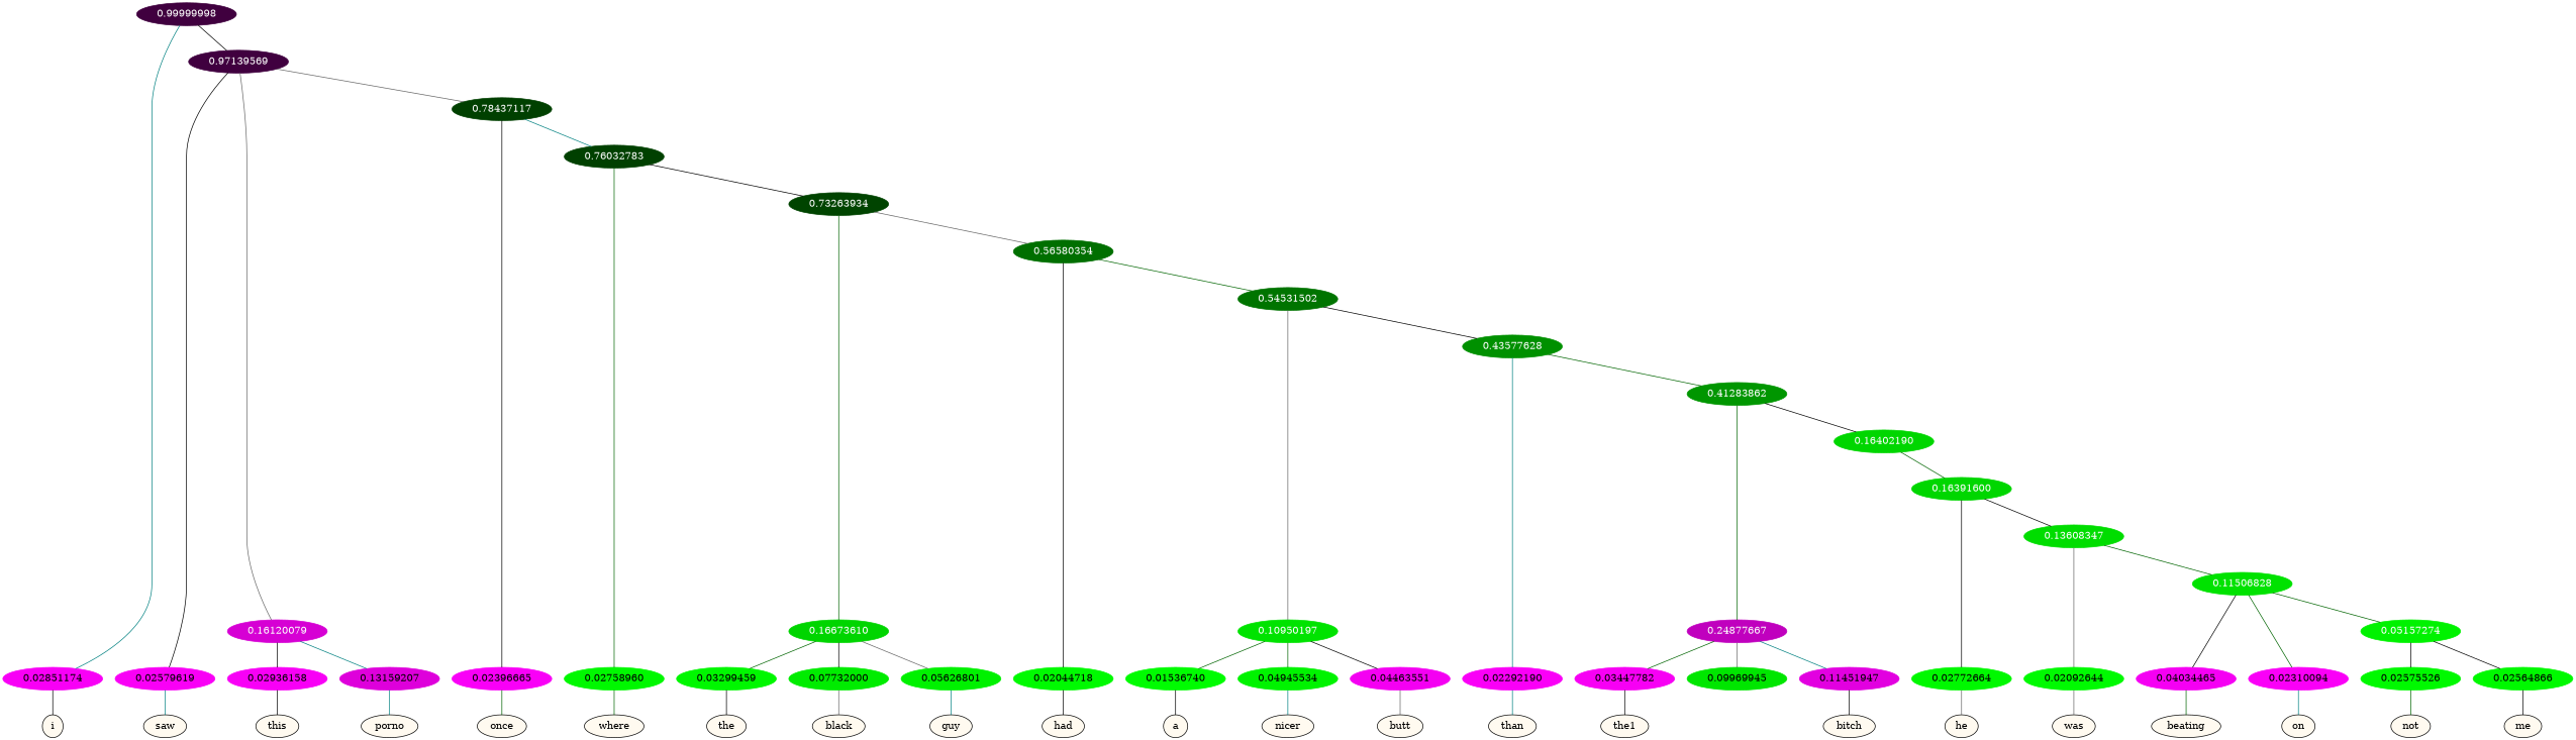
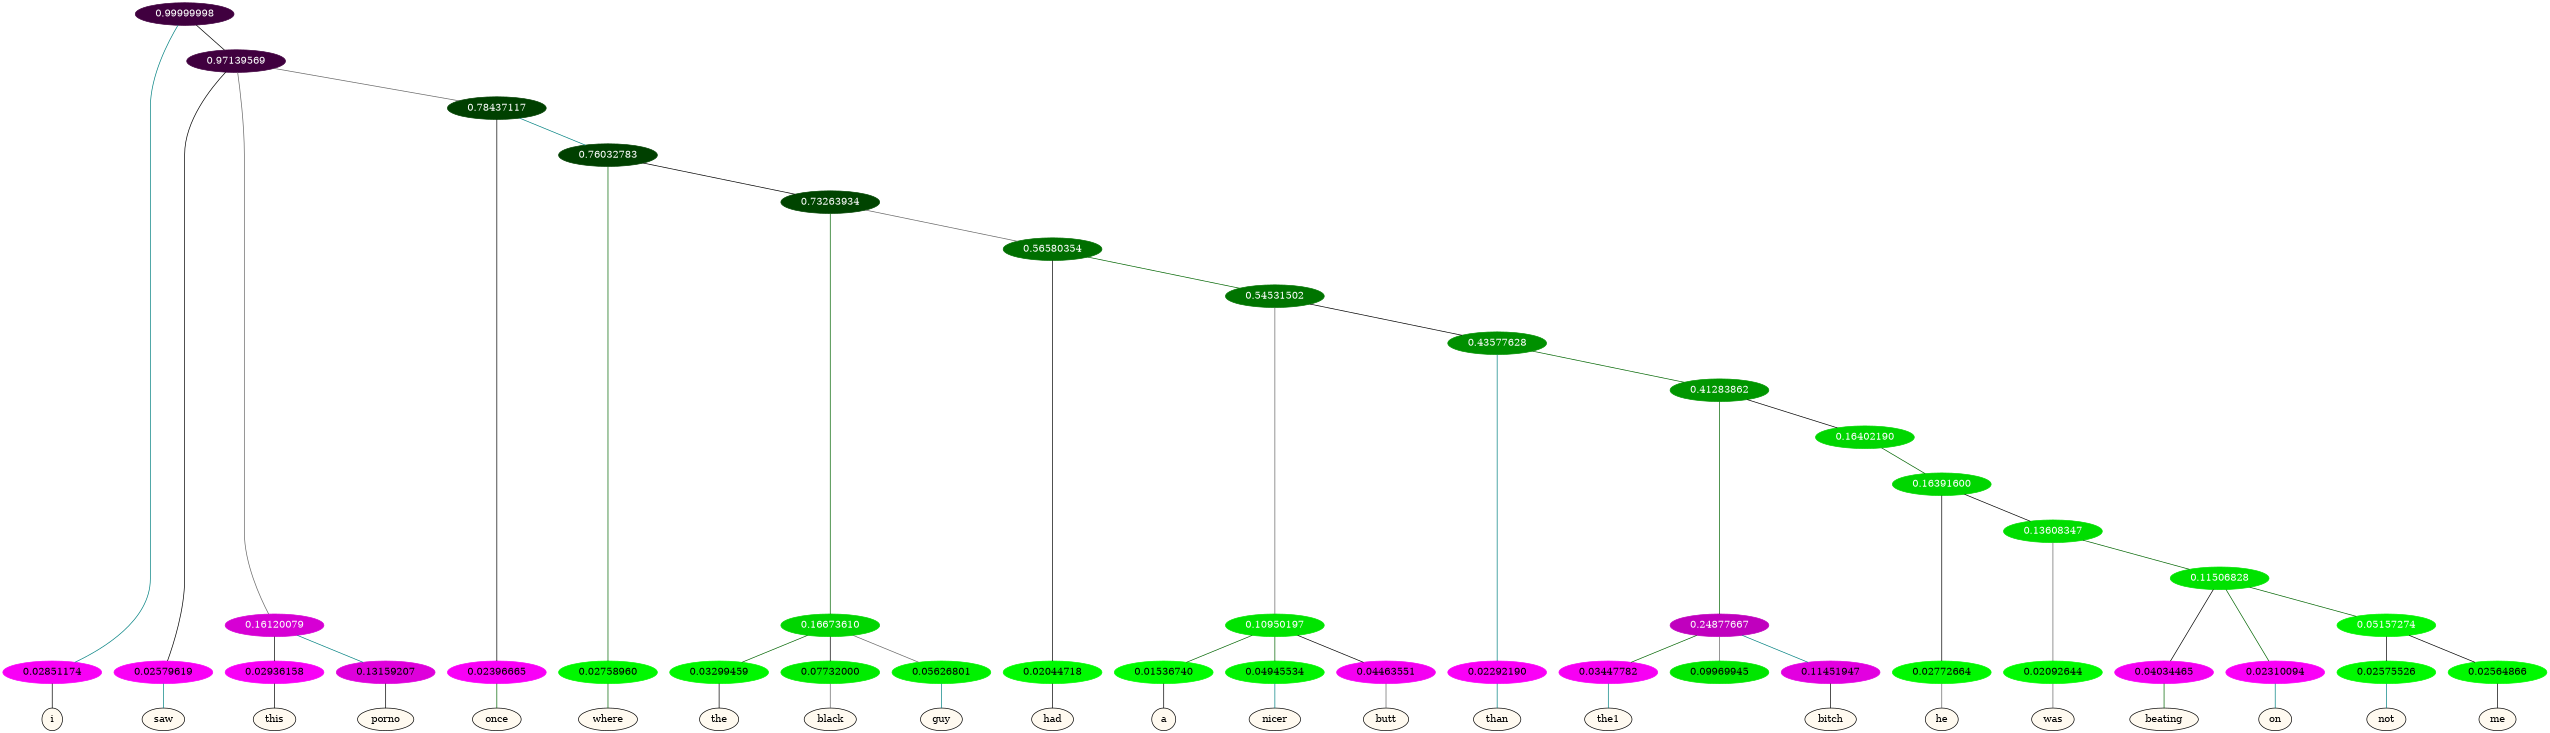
  graph {
    node [color=black format=png nodesep=0.001 ordering=out overlap_scaling=0.01 ranksep=0.001 style=filled fontcolor=black]
    edge [color=black]
    n1 [fillcolor=floralwhite height=0.15 label=i style="filled,solid" width=0.15 fontcolor=""]
    n2 [fillcolor=floralwhite height=0.15 label=saw style="filled,solid" width=0.15 fontcolor=""]
    n3 [fillcolor=floralwhite height=0.15 label=this style="filled,solid" width=0.15 fontcolor=""]
    n4 [fillcolor=floralwhite height=0.15 label=porno style="filled,solid" width=0.15 fontcolor=""]
    n5 [fillcolor=floralwhite height=0.15 label=once style="filled,solid" width=0.15 fontcolor=""]
    n6 [fillcolor=floralwhite height=0.15 label=where style="filled,solid" width=0.15 fontcolor=""]
    n7 [fillcolor=floralwhite height=0.15 label=the style="filled,solid" width=0.15 fontcolor=""]
    n8 [fillcolor=floralwhite height=0.15 label=black style="filled,solid" width=0.15 fontcolor=""]
    n9 [fillcolor=floralwhite height=0.15 label=guy style="filled,solid" width=0.15 fontcolor=""]
    n10 [fillcolor=floralwhite height=0.15 label=had style="filled,solid" width=0.15 fontcolor=""]
    n11 [fillcolor=floralwhite height=0.15 label=a style="filled,solid" width=0.15 fontcolor=""]
    n12 [fillcolor=floralwhite height=0.15 label=nicer style="filled,solid" width=0.15 fontcolor=""]
    n13 [fillcolor=floralwhite height=0.15 label=butt style="filled,solid" width=0.15 fontcolor=""]
    n14 [fillcolor=floralwhite height=0.15 label=than style="filled,solid" width=0.15 fontcolor=""]
    n15 [fillcolor=floralwhite height=0.15 label=the1 style="filled,solid" width=0.15 fontcolor=""]
    n16 [fillcolor=floralwhite height=0.15 label=bitch style="filled,solid" width=0.15 fontcolor=""]
    n17 [fillcolor=floralwhite height=0.15 label=he style="filled,solid" width=0.15 fontcolor=""]
    n18 [fillcolor=floralwhite height=0.15 label=was style="filled,solid" width=0.15 fontcolor=""]
    n19 [fillcolor=floralwhite height=0.15 label=beating style="filled,solid" width=0.15 fontcolor=""]
    n20 [fillcolor=floralwhite height=0.15 label=on style="filled,solid" width=0.15 fontcolor=""]
    n21 [fillcolor=floralwhite height=0.15 label=not style="filled,solid" width=0.15 fontcolor=""]
    n22 [fillcolor=floralwhite height=0.15 label=me style="filled,solid" width=0.15 fontcolor=""]
    n23 [color="0.835 1.000 0.971" height=0.15 label=0.02851174 width=0.15]
    n24 [color="0.835 1.000 0.974" height=0.15 label=0.02579619 width=0.15]
    n25 [color="0.835 1.000 0.971" height=0.15 label=0.02936158 width=0.15]
    n26 [color="0.835 1.000 0.868" height=0.15 label=0.13159207 width=0.15]
    n27 [color="0.835 1.000 0.976" height=0.15 label=0.02396665 width=0.15]
    n28 [color="0.334 1.000 0.972" height=0.15 label=0.02758960 width=0.15]
    n29 [color="0.334 1.000 0.967" height=0.15 label=0.03299459 width=0.15]
    n30 [color="0.334 1.000 0.923" height=0.15 label=0.07732000 width=0.15]
    n31 [color="0.334 1.000 0.944" height=0.15 label=0.05626801 width=0.15]
    n32 [color="0.334 1.000 0.980" height=0.15 label=0.02044718 width=0.15]
    n33 [color="0.334 1.000 0.985" height=0.15 label=0.01536740 width=0.15]
    n34 [color="0.334 1.000 0.951" height=0.15 label=0.04945534 width=0.15]
    n35 [color="0.835 1.000 0.955" height=0.15 label=0.04463551 width=0.15]
    n36 [color="0.835 1.000 0.977" height=0.15 label=0.02292190 width=0.15]
    n37 [color="0.835 1.000 0.966" height=0.15 label=0.03447782 width=0.15]
    n38 [color="0.334 1.000 0.900" height=0.15 label=0.09969945 width=0.15]
    n39 [color="0.835 1.000 0.885" height=0.15 label=0.11451947 width=0.15]
    n40 [color="0.334 1.000 0.972" height=0.15 label=0.02772664 width=0.15]
    n41 [color="0.334 1.000 0.979" height=0.15 label=0.02092644 width=0.15]
    n42 [color="0.835 1.000 0.960" height=0.15 label=0.04034465 width=0.15]
    n43 [color="0.835 1.000 0.977" height=0.15 label=0.02310094 width=0.15]
    n44 [color="0.334 1.000 0.974" height=0.15 label=0.02575526 width=0.15]
    n45 [color="0.334 1.000 0.974" height=0.15 label=0.02564866 width=0.15]
    n46 [color="0.835 1.000 0.250" fontcolor=grey99 height=0.15 label=0.99999998 width=0.15]
    n47 [color="0.835 1.000 0.250" fontcolor=grey99 height=0.15 label=0.97139569 width=0.15]
    n48 [color="0.835 1.000 0.839" fontcolor=grey99 height=0.15 label=0.16120079 width=0.15]
    n49 [color="0.334 1.000 0.250" fontcolor=grey99 height=0.15 label=0.78437117 width=0.15]
    n50 [color="0.334 1.000 0.250" fontcolor=grey99 height=0.15 label=0.76032783 width=0.15]
    n51 [color="0.334 1.000 0.267" fontcolor=grey99 height=0.15 label=0.73263934 width=0.15]
    n52 [color="0.334 1.000 0.833" fontcolor=grey99 height=0.15 label=0.16673610 width=0.15]
    n53 [color="0.334 1.000 0.434" fontcolor=grey99 height=0.15 label=0.56580354 width=0.15]
    n54 [color="0.334 1.000 0.455" fontcolor=grey99 height=0.15 label=0.54531502 width=0.15]
    n55 [color="0.334 1.000 0.890" fontcolor=grey99 height=0.15 label=0.10950197 width=0.15]
    n56 [color="0.334 1.000 0.564" fontcolor=grey99 height=0.15 label=0.43577628 width=0.15]
    n57 [color="0.334 1.000 0.587" fontcolor=grey99 height=0.15 label=0.41283862 width=0.15]
    n58 [color="0.835 1.000 0.751" fontcolor=grey99 height=0.15 label=0.24877667 width=0.15]
    n59 [color="0.334 1.000 0.836" fontcolor=grey99 height=0.15 label=0.16402190 width=0.15]
    n60 [color="0.334 1.000 0.836" fontcolor=grey99 height=0.15 label=0.16391600 width=0.15]
    n61 [color="0.334 1.000 0.864" fontcolor=grey99 height=0.15 label=0.13608347 width=0.15]
    n62 [color="0.334 1.000 0.885" fontcolor=grey99 height=0.15 label=0.11506828 width=0.15]
    n63 [color="0.334 1.000 0.948" fontcolor=grey99 height=0.15 label=0.05157274 width=0.15]
    subgraph sub_1 {
      rank=same
      n1
      n2
      n3
      n4
      n5
      n6
      n7
      n8
      n9
      n10
      n11
      n12
      n13
      n14
      n15
      n16
      n17
      n18
      n19
      n20
      n21
      n22
    }
    subgraph sub_2 {
      rank=same
      n23
      n24
      n25
      n26
      n27
      n28
      n29
      n30
      n31
      n32
      n33
      n34
      n35
      n36
      n37
      n38
      n39
      n40
      n41
      n42
      n43
      n44
      n45
    }
    n23 -- n1
    n24 -- n2 [color=teal]
    n25 -- n3
-   n26 -- n4 [color=teal]
+   n26 -- n4
    n27 -- n5 [color=darkgreen]
    n28 -- n6 [color=darkgreen]
    n29 -- n7
    n30 -- n8 [color=gray40]
    n31 -- n9 [color=teal]
    n32 -- n10
    n33 -- n11
    n34 -- n12 [color=teal]
    n35 -- n13 [color=gray40]
    n36 -- n14 [color=teal]
-   n37 -- n15
+   n37 -- n15 [color=teal]
    n39 -- n16
    n40 -- n17 [color=gray40]
    n41 -- n18 [color=gray40]
    n42 -- n19 [color=darkgreen]
    n43 -- n20 [color=teal]
-   n44 -- n21 [color=darkgreen]
+   n44 -- n21 [color=teal]
    n45 -- n22
    n46 -- n23 [color=teal]
    n46 -- n47
    n47 -- n24
    n47 -- n48 [color=gray40]
    n47 -- n49 [color=gray40]
    n48 -- n25
    n48 -- n26 [color=teal]
    n49 -- n27
    n49 -- n50 [color=teal]
    n50 -- n28 [color=darkgreen]
    n50 -- n51
    n51 -- n52 [color=darkgreen]
    n51 -- n53 [color=gray40]
    n52 -- n29 [color=darkgreen]
    n52 -- n30
    n52 -- n31 [color=gray40]
    n53 -- n32
    n53 -- n54 [color=darkgreen]
    n54 -- n55 [color=gray40]
    n54 -- n56
    n55 -- n33 [color=darkgreen]
    n55 -- n34 [color=darkgreen]
    n55 -- n35
    n56 -- n36 [color=teal]
    n56 -- n57 [color=darkgreen]
    n57 -- n58 [color=darkgreen]
    n57 -- n59
    n58 -- n37 [color=darkgreen]
    n58 -- n38 [color=gray40]
    n58 -- n39 [color=teal]
    n59 -- n60 [color=darkgreen]
    n60 -- n40
    n60 -- n61
    n61 -- n41 [color=gray40]
    n61 -- n62 [color=darkgreen]
    n62 -- n42
    n62 -- n43 [color=darkgreen]
    n62 -- n63 [color=darkgreen]
    n63 -- n44
    n63 -- n45
  }
